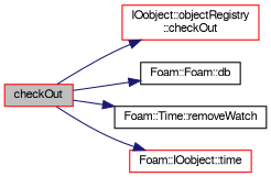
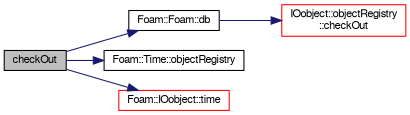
  digraph {
    rankdir=LR
    node [color=black fontname=FreeSans fontsize=10 shape=record]
    edge [color=midnightblue fontname=FreeSans fontsize=10 labelfontname=FreeSans labelfontsize=10 style=solid]
-   n1 [color=red fillcolor=grey75 fontcolor=black height=0.2 label=checkOut style=filled width=0.4]
+   n1 [fillcolor=grey75 fontcolor=black height=0.2 label=checkOut style=filled width=0.4]
    n2 [color=red height=0.2 label="IOobject::objectRegistry\l::checkOut" width=0.4]
    n3 [height=0.2 label="Foam::Foam::db" width=0.4]
-   n4 [height=0.2 label="Foam::Time::removeWatch" width=0.4]
+   n4 [height=0.2 label="Foam::Time::objectRegistry" width=0.4]
    n5 [color=red height=0.2 label="Foam::IOobject::time" width=0.4]
-   n1 -> n2
+   n3 -> n2
    n1 -> n3
    n1 -> n4
    n1 -> n5
  }
